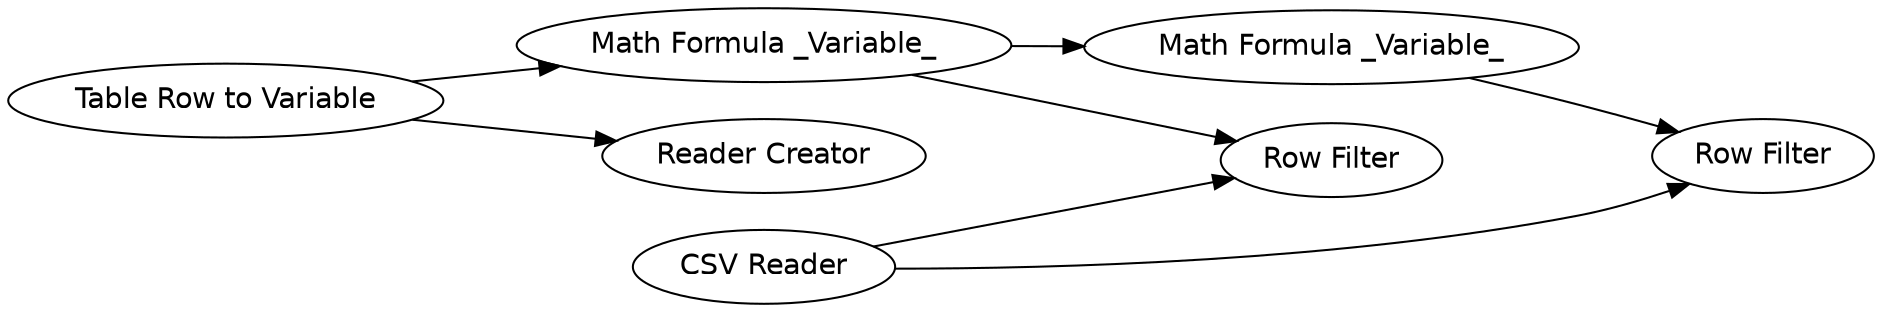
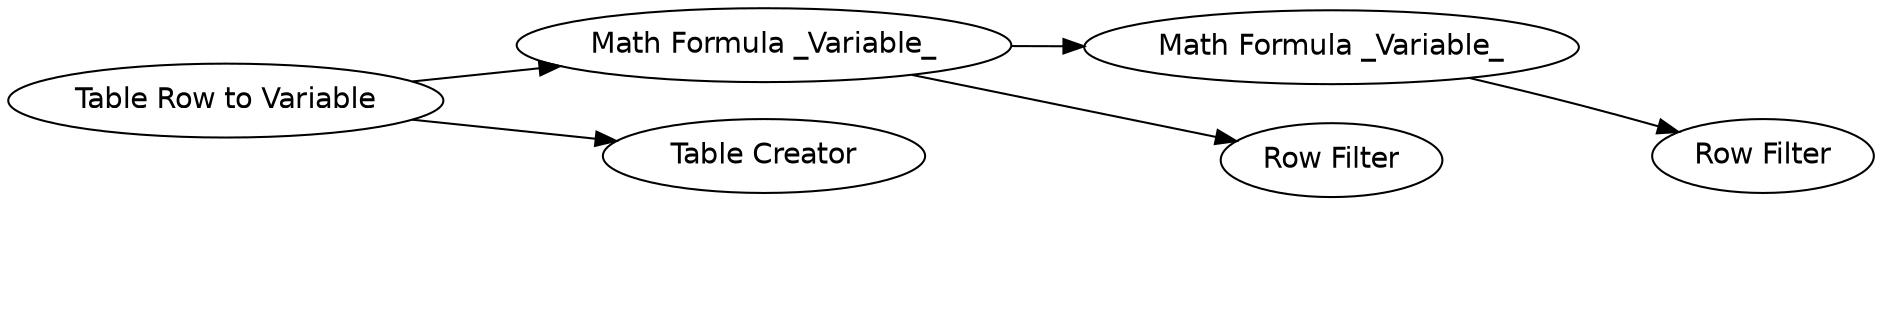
  digraph {
    fontname="DejaVu Sans"
    rankdir=LR
    node [fontname="DejaVu Sans"]
    edge [fontname="DejaVu Sans"]
    n1 [label="Table Row to Variable"]
    n2 [label="Math Formula _Variable_"]
-   n3 [label="Reader Creator"]
+   n3 [label="Table Creator"]
    n4 [label="Math Formula _Variable_"]
    n5 [label="Row Filter"]
    n6 [label="Row Filter"]
-   n7 [label="CSV Reader"]
    n1 -> n2
    n1 -> n3
    n2 -> n4
    n2 -> n5
    n4 -> n6
-   n7 -> n5
-   n7 -> n6
  }
